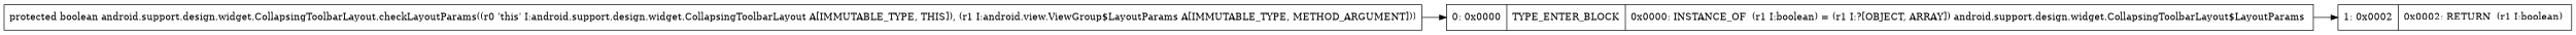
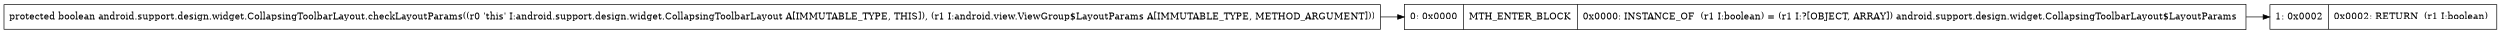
  digraph {
    rankdir=LR
    node [shape=record]
-   n1 [label="{0\:\ 0x0000|TYPE_ENTER_BLOCK\l|0x0000: INSTANCE_OF  (r1 I:boolean) = (r1 I:?[OBJECT, ARRAY]) android.support.design.widget.CollapsingToolbarLayout$LayoutParams \l}"]
+   n1 [label="{0\:\ 0x0000|MTH_ENTER_BLOCK\l|0x0000: INSTANCE_OF  (r1 I:boolean) = (r1 I:?[OBJECT, ARRAY]) android.support.design.widget.CollapsingToolbarLayout$LayoutParams \l}"]
    n2 [label="{1\:\ 0x0002|0x0002: RETURN  (r1 I:boolean) \l}"]
    n3 [label="{protected boolean android.support.design.widget.CollapsingToolbarLayout.checkLayoutParams((r0 'this' I:android.support.design.widget.CollapsingToolbarLayout A[IMMUTABLE_TYPE, THIS]), (r1 I:android.view.ViewGroup$LayoutParams A[IMMUTABLE_TYPE, METHOD_ARGUMENT])) }"]
    n1 -> n2
    n3 -> n1
  }
